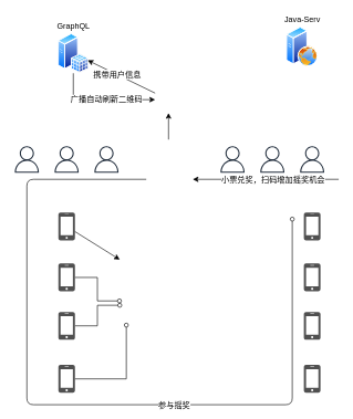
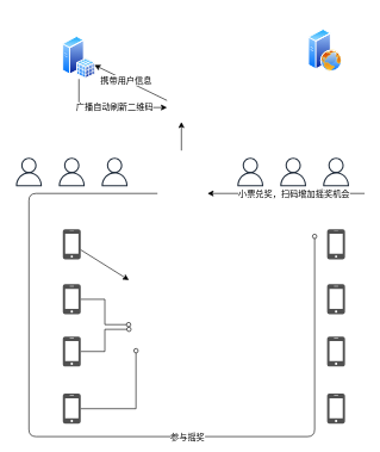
  <mxCell id="0" />
  <mxCell id="1" parent="0" />
  <mxCell id="2" value="" style="shape=image;html=1;verticalAlign=top;verticalLabelPosition=bottom;labelBackgroundColor=#ffffff;imageAspect=0;aspect=fixed;image=https://cdn2.iconfinder.com/data/icons/pittogrammi/142/03-128.png" vertex="1" parent="1"><mxGeometry x="180" y="350" width="220" height="220" as="geometry" /></mxCell>
  <mxCell id="3" value="" style="group" vertex="1" connectable="0" parent="1"><mxGeometry x="80" y="30" width="60" height="80" as="geometry" /></mxCell>
  <mxCell id="4" value="" style="aspect=fixed;perimeter=ellipsePerimeter;html=1;align=center;shadow=0;dashed=0;spacingTop=3;image;image=img/lib/active_directory/sql_server.svg;" vertex="1" parent="3"><mxGeometry x="6.9" y="20" width="46.2" height="60" as="geometry" /></mxCell>
- <mxCell id="5" value="GraphQL" style="text;html=1;align=center;verticalAlign=middle;resizable=0;points=[];;autosize=1;" vertex="1" parent="3"><mxGeometry width="60" height="20" as="geometry" /></mxCell>
  <mxCell id="6" value="" style="group" vertex="1" connectable="0" parent="1"><mxGeometry x="420" y="20" width="70" height="80" as="geometry" /></mxCell>
  <mxCell id="7" value="" style="aspect=fixed;perimeter=ellipsePerimeter;html=1;align=center;shadow=0;dashed=0;spacingTop=3;image;image=img/lib/active_directory/web_server.svg;" vertex="1" parent="6"><mxGeometry x="11" y="20" width="48" height="60" as="geometry" /></mxCell>
- <mxCell id="8" value="Java-Serv" style="text;html=1;align=center;verticalAlign=middle;resizable=0;points=[];;autosize=1;" vertex="1" parent="6"><mxGeometry width="70" height="20" as="geometry" /></mxCell>
  <mxCell id="9" value="" style="pointerEvents=1;shadow=0;dashed=0;html=1;strokeColor=none;fillColor=#505050;labelPosition=center;verticalLabelPosition=bottom;verticalAlign=top;outlineConnect=0;align=center;shape=mxgraph.office.devices.cell_phone_iphone_standalone;" vertex="1" parent="1"><mxGeometry x="87.5" y="320" width="25" height="42" as="geometry" /></mxCell>
  <mxCell id="10" style="edgeStyle=orthogonalEdgeStyle;rounded=0;orthogonalLoop=1;jettySize=auto;html=1;entryX=-0.002;entryY=0.47;entryDx=0;entryDy=0;entryPerimeter=0;endArrow=oval;endFill=0;" edge="1" parent="1" source="11" target="2"><mxGeometry relative="1" as="geometry" /></mxCell>
  <mxCell id="11" value="" style="pointerEvents=1;shadow=0;dashed=0;html=1;strokeColor=none;fillColor=#505050;labelPosition=center;verticalLabelPosition=bottom;verticalAlign=top;outlineConnect=0;align=center;shape=mxgraph.office.devices.cell_phone_iphone_standalone;" vertex="1" parent="1"><mxGeometry x="87.5" y="397" width="25" height="42" as="geometry" /></mxCell>
  <mxCell id="12" style="edgeStyle=orthogonalEdgeStyle;rounded=0;orthogonalLoop=1;jettySize=auto;html=1;entryX=0.045;entryY=0.636;entryDx=0;entryDy=0;entryPerimeter=0;endArrow=oval;endFill=0;" edge="1" parent="1" source="13" target="2"><mxGeometry relative="1" as="geometry"><Array as="points"><mxPoint x="190" y="571" /></Array></mxGeometry></mxCell>
  <mxCell id="13" value="" style="pointerEvents=1;shadow=0;dashed=0;html=1;strokeColor=none;fillColor=#505050;labelPosition=center;verticalLabelPosition=bottom;verticalAlign=top;outlineConnect=0;align=center;shape=mxgraph.office.devices.cell_phone_iphone_standalone;" vertex="1" parent="1"><mxGeometry x="87.5" y="550" width="25" height="42" as="geometry" /></mxCell>
  <mxCell id="14" style="edgeStyle=orthogonalEdgeStyle;rounded=0;orthogonalLoop=1;jettySize=auto;html=1;entryX=0;entryY=0.5;entryDx=0;entryDy=0;endArrow=oval;endFill=0;" edge="1" parent="1" source="15" target="2"><mxGeometry relative="1" as="geometry" /></mxCell>
  <mxCell id="15" value="" style="pointerEvents=1;shadow=0;dashed=0;html=1;strokeColor=none;fillColor=#505050;labelPosition=center;verticalLabelPosition=bottom;verticalAlign=top;outlineConnect=0;align=center;shape=mxgraph.office.devices.cell_phone_iphone_standalone;" vertex="1" parent="1"><mxGeometry x="87.5" y="470" width="25" height="42" as="geometry" /></mxCell>
  <mxCell id="16" value="" style="shape=image;html=1;verticalAlign=top;verticalLabelPosition=bottom;labelBackgroundColor=#ffffff;imageAspect=0;aspect=fixed;image=https://cdn2.iconfinder.com/data/icons/thesquid-ink-40-free-flat-icon-pack/64/support-128.png" vertex="1" parent="1"><mxGeometry x="223.5" y="210" width="60" height="60" as="geometry" /></mxCell>
  <mxCell id="17" value="" style="shape=image;html=1;verticalAlign=top;verticalLabelPosition=bottom;labelBackgroundColor=#ffffff;imageAspect=0;aspect=fixed;image=https://cdn1.iconfinder.com/data/icons/100-basic-for-user-interface/32/68-qr_code-128.png" vertex="1" parent="1"><mxGeometry x="233.31" y="129.62" width="40.38" height="40.38" as="geometry" /></mxCell>
  <mxCell id="18" value="" style="outlineConnect=0;fontColor=#232F3E;gradientColor=none;fillColor=#232F3E;strokeColor=none;dashed=0;verticalLabelPosition=bottom;verticalAlign=top;align=center;html=1;fontSize=12;fontStyle=0;aspect=fixed;pointerEvents=1;shape=mxgraph.aws4.user;" vertex="1" parent="1"><mxGeometry x="450" y="220" width="40" height="40" as="geometry" /></mxCell>
  <mxCell id="19" value="" style="outlineConnect=0;fontColor=#232F3E;gradientColor=none;fillColor=#232F3E;strokeColor=none;dashed=0;verticalLabelPosition=bottom;verticalAlign=top;align=center;html=1;fontSize=12;fontStyle=0;aspect=fixed;pointerEvents=1;shape=mxgraph.aws4.user;" vertex="1" parent="1"><mxGeometry x="390" y="220" width="40" height="40" as="geometry" /></mxCell>
  <mxCell id="20" value="" style="outlineConnect=0;fontColor=#232F3E;gradientColor=none;fillColor=#232F3E;strokeColor=none;dashed=0;verticalLabelPosition=bottom;verticalAlign=top;align=center;html=1;fontSize=12;fontStyle=0;aspect=fixed;pointerEvents=1;shape=mxgraph.aws4.user;" vertex="1" parent="1"><mxGeometry x="330" y="220" width="40" height="40" as="geometry" /></mxCell>
  <mxCell id="21" value="" style="pointerEvents=1;shadow=0;dashed=0;html=1;strokeColor=none;fillColor=#505050;labelPosition=center;verticalLabelPosition=bottom;verticalAlign=top;outlineConnect=0;align=center;shape=mxgraph.office.devices.cell_phone_iphone_standalone;" vertex="1" parent="1"><mxGeometry x="457.5" y="320" width="25" height="42" as="geometry" /></mxCell>
  <mxCell id="22" value="" style="pointerEvents=1;shadow=0;dashed=0;html=1;strokeColor=none;fillColor=#505050;labelPosition=center;verticalLabelPosition=bottom;verticalAlign=top;outlineConnect=0;align=center;shape=mxgraph.office.devices.cell_phone_iphone_standalone;" vertex="1" parent="1"><mxGeometry x="457.5" y="397" width="25" height="42" as="geometry" /></mxCell>
  <mxCell id="23" value="" style="pointerEvents=1;shadow=0;dashed=0;html=1;strokeColor=none;fillColor=#505050;labelPosition=center;verticalLabelPosition=bottom;verticalAlign=top;outlineConnect=0;align=center;shape=mxgraph.office.devices.cell_phone_iphone_standalone;" vertex="1" parent="1"><mxGeometry x="457.5" y="550" width="25" height="42" as="geometry" /></mxCell>
  <mxCell id="24" value="" style="pointerEvents=1;shadow=0;dashed=0;html=1;strokeColor=none;fillColor=#505050;labelPosition=center;verticalLabelPosition=bottom;verticalAlign=top;outlineConnect=0;align=center;shape=mxgraph.office.devices.cell_phone_iphone_standalone;" vertex="1" parent="1"><mxGeometry x="457.5" y="470" width="25" height="42" as="geometry" /></mxCell>
  <mxCell id="25" value="" style="endArrow=classic;html=1;" edge="1" parent="1"><mxGeometry width="50" height="50" relative="1" as="geometry"><mxPoint x="510" y="270" as="sourcePoint" /><mxPoint x="290" y="270" as="targetPoint" /></mxGeometry></mxCell>
  <mxCell id="26" value="小票兑奖，扫码增加摇奖机会" style="text;html=1;align=center;verticalAlign=middle;resizable=0;points=[];;labelBackgroundColor=#ffffff;" vertex="1" connectable="0" parent="25"><mxGeometry x="0.049" y="-1" relative="1" as="geometry"><mxPoint x="15.24" y="1" as="offset" /></mxGeometry></mxCell>
  <mxCell id="27" value="" style="outlineConnect=0;fontColor=#232F3E;gradientColor=none;fillColor=#232F3E;strokeColor=none;dashed=0;verticalLabelPosition=bottom;verticalAlign=top;align=center;html=1;fontSize=12;fontStyle=0;aspect=fixed;pointerEvents=1;shape=mxgraph.aws4.user;" vertex="1" parent="1"><mxGeometry x="140" y="220" width="40" height="40" as="geometry" /></mxCell>
  <mxCell id="28" value="" style="outlineConnect=0;fontColor=#232F3E;gradientColor=none;fillColor=#232F3E;strokeColor=none;dashed=0;verticalLabelPosition=bottom;verticalAlign=top;align=center;html=1;fontSize=12;fontStyle=0;aspect=fixed;pointerEvents=1;shape=mxgraph.aws4.user;" vertex="1" parent="1"><mxGeometry x="80" y="220" width="40" height="40" as="geometry" /></mxCell>
  <mxCell id="29" value="" style="outlineConnect=0;fontColor=#232F3E;gradientColor=none;fillColor=#232F3E;strokeColor=none;dashed=0;verticalLabelPosition=bottom;verticalAlign=top;align=center;html=1;fontSize=12;fontStyle=0;aspect=fixed;pointerEvents=1;shape=mxgraph.aws4.user;" vertex="1" parent="1"><mxGeometry x="20" y="220" width="40" height="40" as="geometry" /></mxCell>
  <mxCell id="30" value="" style="endArrow=classic;html=1;exitX=0.5;exitY=0;exitDx=0;exitDy=0;entryX=0.5;entryY=1;entryDx=0;entryDy=0;" edge="1" parent="1" source="16" target="17"><mxGeometry width="50" height="50" relative="1" as="geometry"><mxPoint x="190" y="230" as="sourcePoint" /><mxPoint x="240" y="180" as="targetPoint" /></mxGeometry></mxCell>
  <mxCell id="31" value="" style="endArrow=classic;html=1;" edge="1" parent="1" source="17" target="4"><mxGeometry width="50" height="50" relative="1" as="geometry"><mxPoint x="170" y="140" as="sourcePoint" /><mxPoint x="220" y="90" as="targetPoint" /></mxGeometry></mxCell>
  <mxCell id="32" value="携带用户信息" style="text;html=1;align=center;verticalAlign=middle;resizable=0;points=[];;labelBackgroundColor=#ffffff;" vertex="1" connectable="0" parent="31"><mxGeometry x="0.127" relative="1" as="geometry"><mxPoint as="offset" /></mxGeometry></mxCell>
  <mxCell id="33" style="edgeStyle=orthogonalEdgeStyle;rounded=0;orthogonalLoop=1;jettySize=auto;html=1;exitX=0.5;exitY=1;exitDx=0;exitDy=0;entryX=0;entryY=0.5;entryDx=0;entryDy=0;" edge="1" parent="1" source="4" target="17"><mxGeometry relative="1" as="geometry" /></mxCell>
  <mxCell id="34" value="广播自动刷新二维码" style="text;html=1;align=center;verticalAlign=middle;resizable=0;points=[];;labelBackgroundColor=#ffffff;" vertex="1" connectable="0" parent="33"><mxGeometry x="-0.296" y="38" relative="1" as="geometry"><mxPoint x="32.48" y="38.19" as="offset" /></mxGeometry></mxCell>
  <mxCell id="35" value="" style="endArrow=oval;html=1;endFill=0;" edge="1" parent="1"><mxGeometry width="50" height="50" relative="1" as="geometry"><mxPoint x="220" y="270" as="sourcePoint" /><mxPoint x="440" y="330" as="targetPoint" /><Array as="points"><mxPoint x="40" y="270" /><mxPoint x="40" y="610" /><mxPoint x="440" y="610" /></Array></mxGeometry></mxCell>
  <mxCell id="36" value="参与摇奖" style="text;html=1;align=center;verticalAlign=middle;resizable=0;points=[];;labelBackgroundColor=#ffffff;" vertex="1" connectable="0" parent="35"><mxGeometry x="0.235" relative="1" as="geometry"><mxPoint as="offset" /></mxGeometry></mxCell>
  <mxCell id="37" value="" style="endArrow=classic;html=1;" edge="1" parent="1" source="9" target="2"><mxGeometry width="50" height="50" relative="1" as="geometry"><mxPoint x="150" y="350" as="sourcePoint" /><mxPoint x="200" y="300" as="targetPoint" /></mxGeometry></mxCell>
